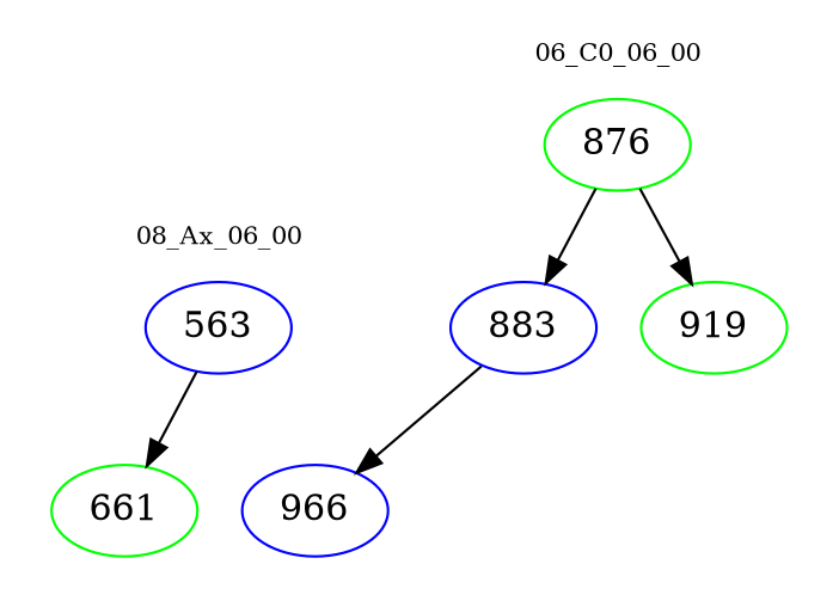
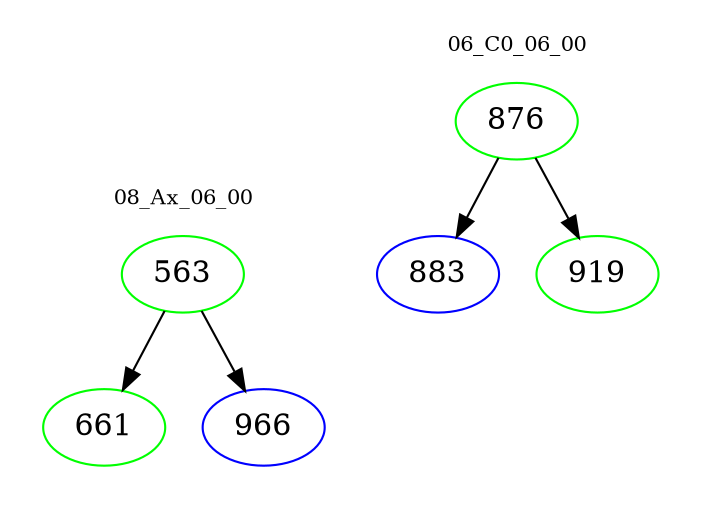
  digraph {
    node [color=green]
    edge [color=black]
-   n1 [color=blue label=563]
+   n1 [label=563]
    n2 [color=blue label=966]
    n3 [label=661]
    n4 [label=876]
    n5 [color=blue label=883]
    n6 [label=919]
    subgraph cluster_1 {
      color=white
      fontsize=10
      label="08_Ax_06_00"
      n1
      n2
      n3
    }
    subgraph cluster_2 {
      color=white
      fontsize=10
      label="06_C0_06_00"
      n4
      n5
      n6
    }
-   n5 -> n2
+   n1 -> n2
    n1 -> n3
    n4 -> n5
    n4 -> n6
  }
